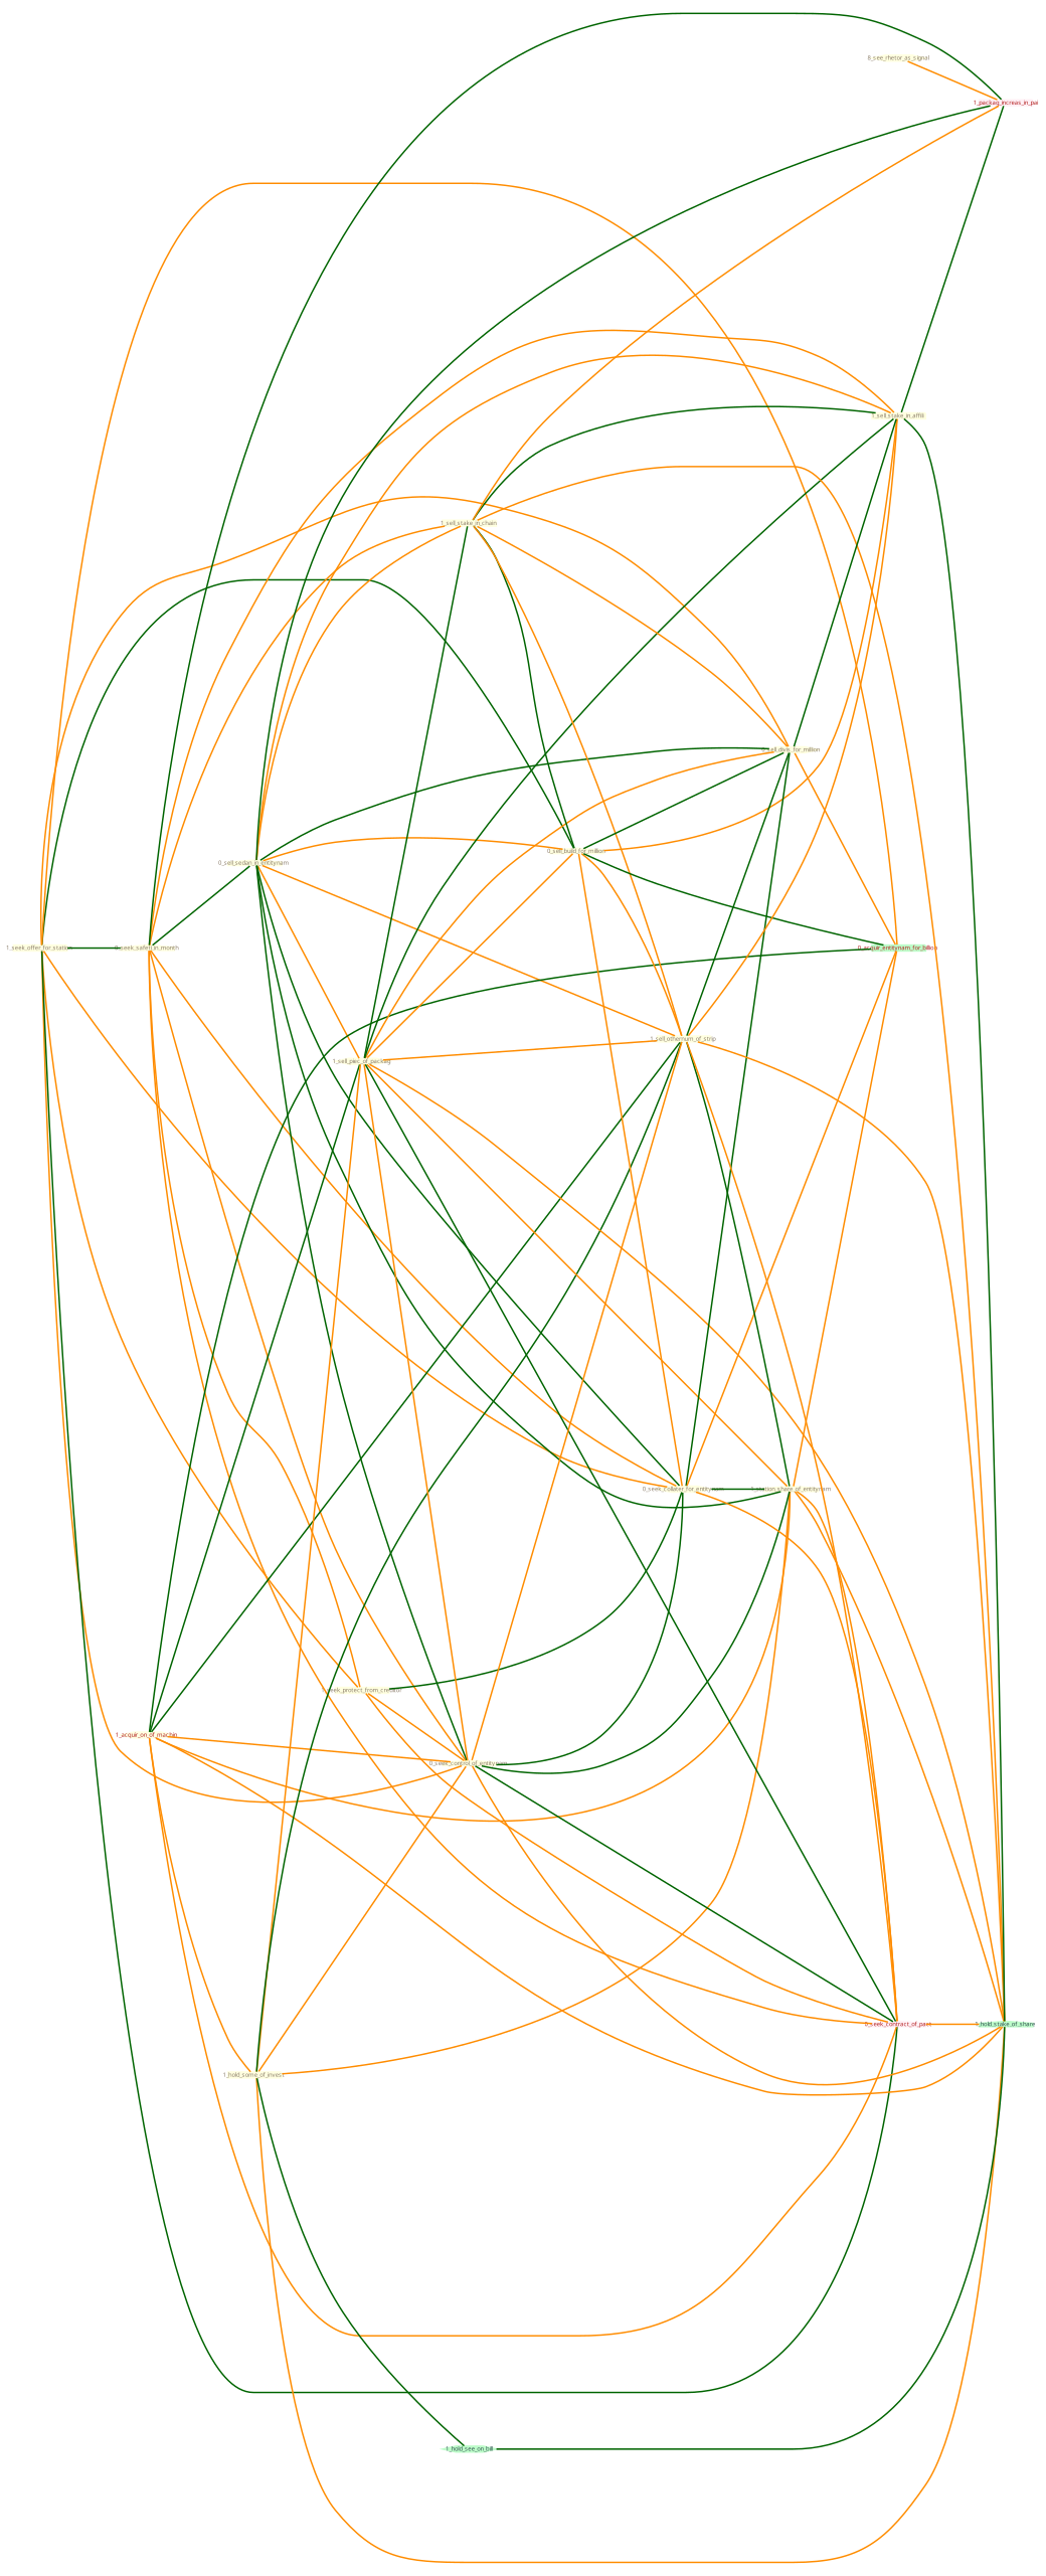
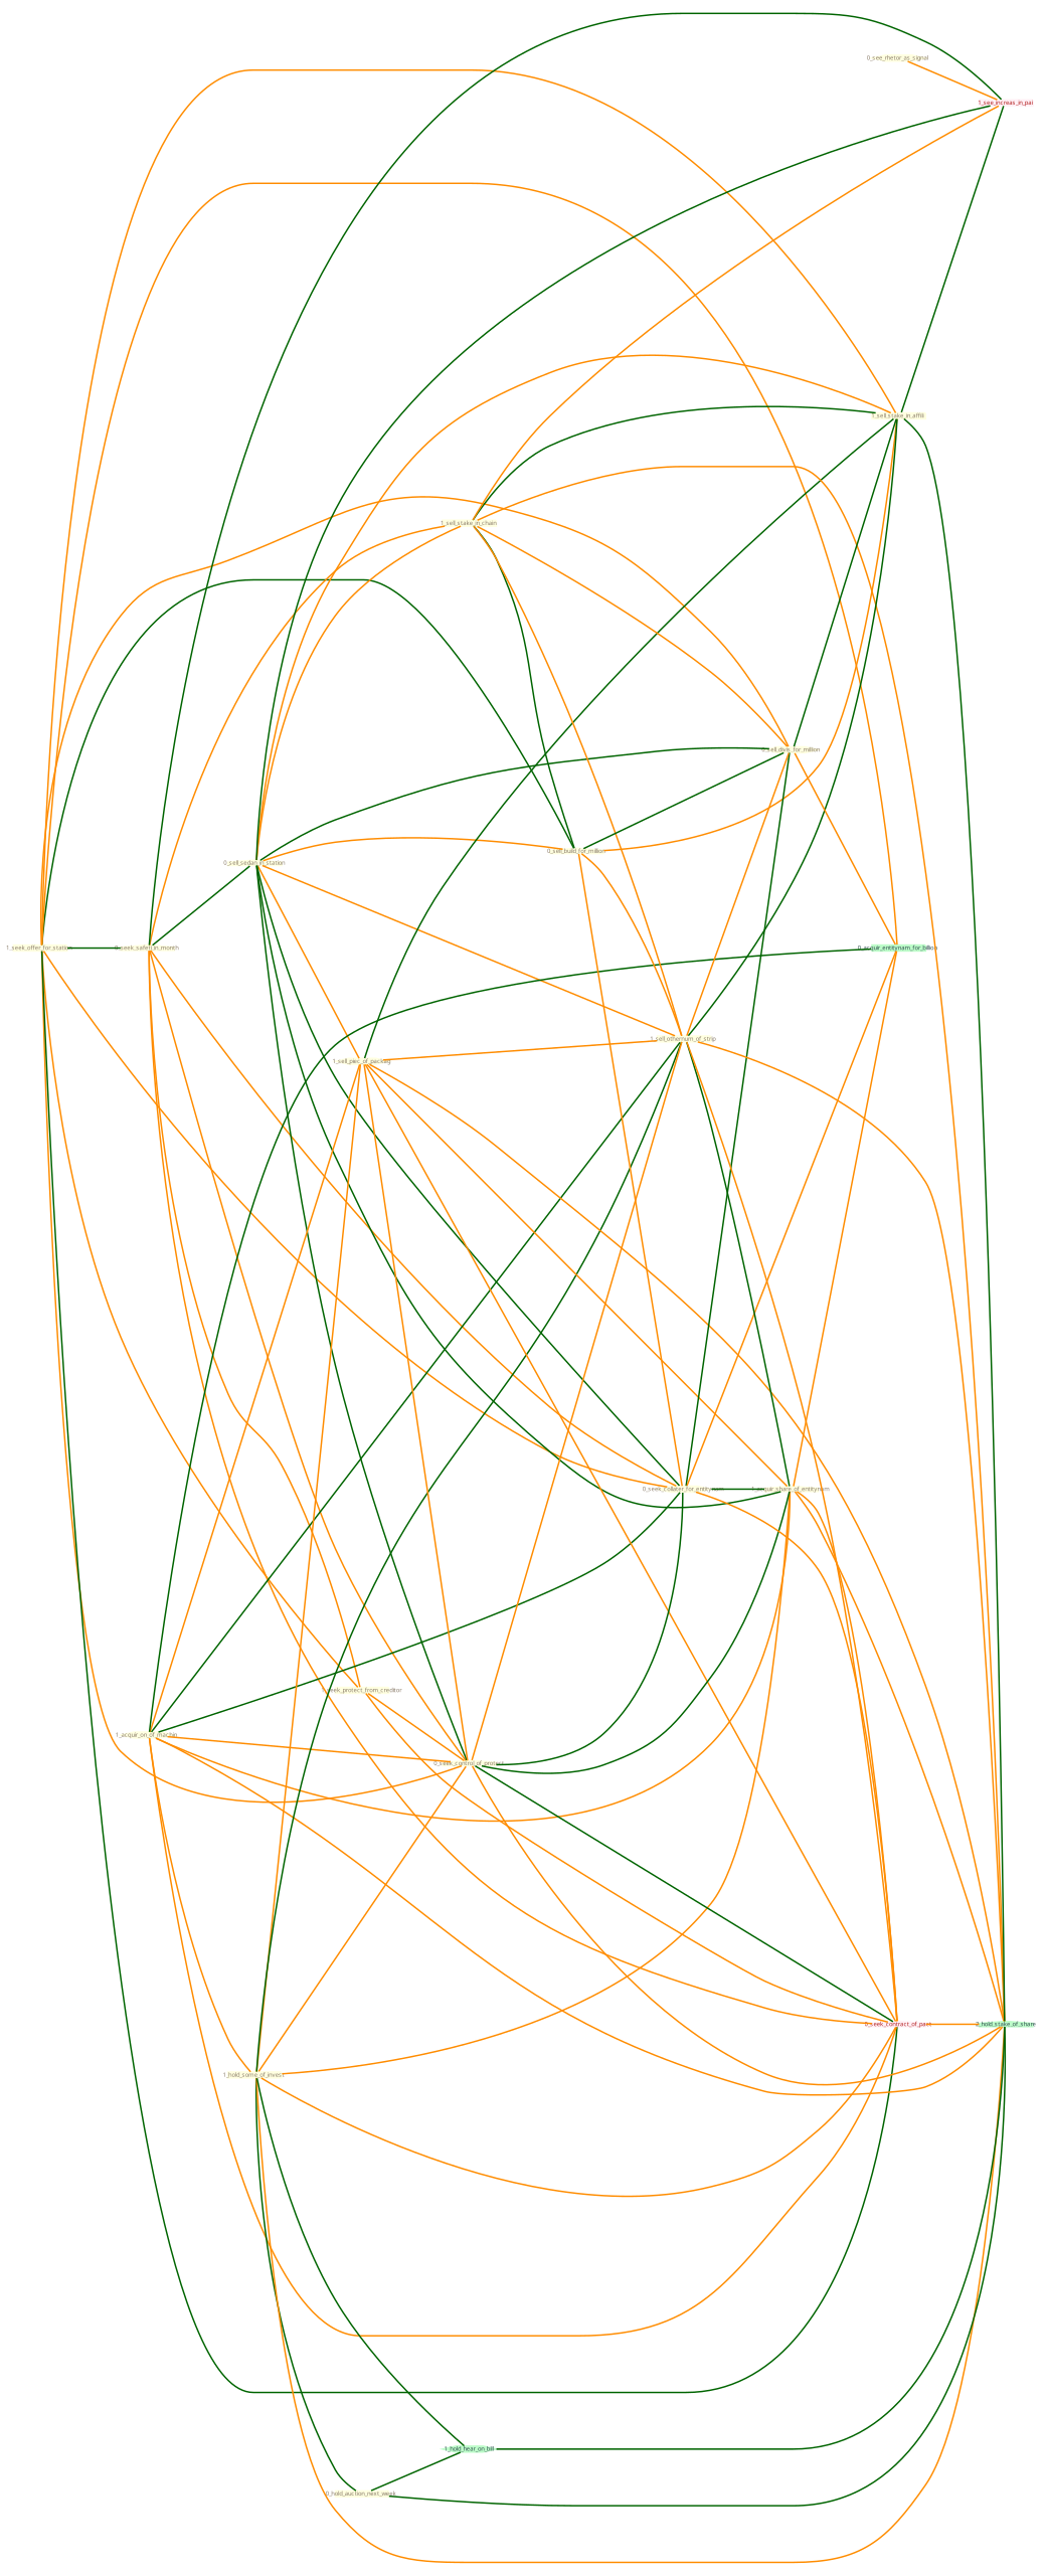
  graph {
    fontname="Noto Sans"
    rankdir=LR
    node [color="#ffffe0" fixedsize=true fontcolor="#8b7d6b" fontname="Noto Sans" fontsize=4 shape=note style=filled]
    edge [color=darkorange fontname="Noto Sans" w=1]
    "1_seek_offer_for_station " [height=.06 width=.5]
    "0_seek_safeti_in_month " [height=.06 shape=house width=.5]
-   "0_sell_sedan_in_entitynam " [height=.06 shape=house width=.5]
-   "1_acquir_on_of_machin " [fontcolor="#b22222" height=.06 shape=hexagon width=.5]
+   "0_sell_sedan_in_entitynam " [height=.06 shape=house width=.5 label="0_sell_sedan_in_station"]
+   "1_acquir_on_of_machin " [height=.06 shape=hexagon width=.5]
    "1_seek_protect_from_creditor " [height=.06 width=.5]
    "1_hold_some_of_invest " [height=.06 width=.5]
    "1_sell_piec_of_packag " [height=.06 shape=hexagon width=.5]
-   "0_seek_control_of_entitynam " [height=.06 shape=house width=.5]
+   "0_seek_control_of_entitynam " [height=.06 shape=house width=.5 label="0_seek_control_of_protect"]
    "1_sell_stake_in_chain " [height=.06 width=.5]
    "0_sell_build_for_million " [height=.06 shape=house width=.5]
-   "0_see_rhetor_as_signal " [height=.06 shape=hexagon width=.5 label="8_see_rhetor_as_signal"]
+   "0_see_rhetor_as_signal " [height=.06 shape=hexagon width=.5]
    "0_seek_collater_for_entitynam " [height=.06 shape=hexagon width=.5]
    "1_sell_othernum_of_strip " [height=.06 width=.5]
-   "1_acquir_share_of_entitynam " [height=.06 shape=house width=.5 label="1_station_share_of_entitynam"]
+   "1_acquir_share_of_entitynam " [height=.06 shape=house width=.5]
+   "0_hold_auction_next_week " [height=.06 width=.5]
    "0_sell_divis_for_million " [height=.06 shape=hexagon width=.5]
    "1_sell_stake_in_affili " [height=.06 width=.5]
    "0_seek_contract_of_pact " [color="#fff0f5" fontcolor="#b22222" height=.06 shape=house width=.5]
-   "1_see_increas_in_pai " [color="#fff0f5" fontcolor="#b22222" height=.06 width=.5 label="1_packag_increas_in_pai"]
-   "0_acquir_entitynam_for_billion " [color="#BDFCC9" fontcolor="#b22222" height=.06 width=.5]
-   "1_hold_stake_of_share " [color="#BDFCC9" fontcolor="#2f4f4f" height=.06 shape=house width=.5]
-   "1_hold_hear_on_bill " [color="#BDFCC9" fontcolor="#2f4f4f" height=.06 shape=hexagon width=.5 label="1_hold_see_on_bill"]
+   "1_see_increas_in_pai " [color="#fff0f5" fontcolor="#b22222" height=.06 width=.5]
+   "0_acquir_entitynam_for_billion " [color="#BDFCC9" fontcolor="#2f4f4f" height=.06 width=.5]
+   "1_hold_stake_of_share " [color="#BDFCC9" fontcolor="#2f4f4f" height=.06 shape=house width=.5 label="2_hold_stake_of_share"]
+   "1_hold_hear_on_bill " [color="#BDFCC9" fontcolor="#2f4f4f" height=.06 shape=hexagon width=.5]
    subgraph sub_1 {
      "1_seek_offer_for_station "
      "0_seek_safeti_in_month "
      "0_sell_sedan_in_entitynam "
      "1_acquir_on_of_machin "
      "1_seek_protect_from_creditor "
      "1_hold_some_of_invest "
      "1_sell_piec_of_packag "
      "0_seek_control_of_entitynam "
      "1_sell_stake_in_chain "
      "0_sell_build_for_million "
      "0_see_rhetor_as_signal "
      "0_seek_collater_for_entitynam "
      "1_sell_othernum_of_strip "
      "1_acquir_share_of_entitynam "
+     "0_hold_auction_next_week "
      "0_sell_divis_for_million "
      "1_sell_stake_in_affili "
    }
    subgraph sub_2 {
      "0_seek_contract_of_pact "
      "1_see_increas_in_pai "
    }
    "1_seek_offer_for_station " -- "0_seek_safeti_in_month " [color=darkgreen]
    "1_seek_offer_for_station " -- "1_seek_protect_from_creditor "
    "1_seek_offer_for_station " -- "0_seek_control_of_entitynam "
    "1_seek_offer_for_station " -- "0_sell_build_for_million " [color=darkgreen]
    "1_seek_offer_for_station " -- "0_seek_collater_for_entitynam " [w=2]
    "1_seek_offer_for_station " -- "0_sell_divis_for_million "
    "1_seek_offer_for_station " -- "0_seek_contract_of_pact " [color=darkgreen]
    "1_seek_offer_for_station " -- "0_acquir_entitynam_for_billion "
    "0_seek_safeti_in_month " -- "0_sell_sedan_in_entitynam " [color=darkgreen]
    "0_seek_safeti_in_month " -- "1_seek_protect_from_creditor "
    "0_seek_safeti_in_month " -- "0_seek_control_of_entitynam "
    "0_seek_safeti_in_month " -- "1_sell_stake_in_chain "
    "0_seek_safeti_in_month " -- "0_seek_collater_for_entitynam "
-   "0_seek_safeti_in_month " -- "1_sell_stake_in_affili "
+   "1_seek_offer_for_station " -- "1_sell_stake_in_affili "
    "0_seek_safeti_in_month " -- "0_seek_contract_of_pact "
    "0_seek_safeti_in_month " -- "1_see_increas_in_pai " [color=darkgreen]
    "0_sell_sedan_in_entitynam " -- "1_sell_piec_of_packag "
    "0_sell_sedan_in_entitynam " -- "0_seek_control_of_entitynam " [color=darkgreen]
    "0_sell_sedan_in_entitynam " -- "1_sell_stake_in_chain " [w=2]
    "0_sell_sedan_in_entitynam " -- "0_sell_build_for_million "
    "0_sell_sedan_in_entitynam " -- "0_seek_collater_for_entitynam " [color=darkgreen]
    "0_sell_sedan_in_entitynam " -- "1_sell_othernum_of_strip "
    "0_sell_sedan_in_entitynam " -- "1_acquir_share_of_entitynam " [color=darkgreen]
    "0_sell_sedan_in_entitynam " -- "0_sell_divis_for_million " [color=darkgreen]
    "0_sell_sedan_in_entitynam " -- "1_sell_stake_in_affili " [w=2]
    "0_sell_sedan_in_entitynam " -- "1_see_increas_in_pai " [color=darkgreen]
    "1_acquir_on_of_machin " -- "1_hold_some_of_invest "
-   "1_acquir_on_of_machin " -- "1_sell_piec_of_packag " [color=darkgreen]
+   "1_acquir_on_of_machin " -- "1_sell_piec_of_packag "
    "1_acquir_on_of_machin " -- "0_seek_control_of_entitynam "
    "1_acquir_on_of_machin " -- "1_sell_othernum_of_strip " [color=darkgreen]
    "1_acquir_on_of_machin " -- "1_acquir_share_of_entitynam " [w=2]
    "1_acquir_on_of_machin " -- "0_seek_contract_of_pact "
    "1_acquir_on_of_machin " -- "0_acquir_entitynam_for_billion " [color=darkgreen]
    "1_acquir_on_of_machin " -- "1_hold_stake_of_share "
    "1_seek_protect_from_creditor " -- "0_seek_control_of_entitynam "
-   "1_seek_protect_from_creditor " -- "0_seek_collater_for_entitynam " [color=darkgreen]
+   "1_acquir_on_of_machin " -- "0_seek_collater_for_entitynam " [color=darkgreen]
    "1_seek_protect_from_creditor " -- "0_seek_contract_of_pact "
    "1_hold_some_of_invest " -- "1_sell_piec_of_packag "
    "1_hold_some_of_invest " -- "0_seek_control_of_entitynam "
    "1_hold_some_of_invest " -- "1_sell_othernum_of_strip " [color=darkgreen]
    "1_hold_some_of_invest " -- "1_acquir_share_of_entitynam "
+   "1_hold_some_of_invest " -- "0_hold_auction_next_week " [color=darkgreen]
+   "1_hold_some_of_invest " -- "0_seek_contract_of_pact "
    "1_hold_some_of_invest " -- "1_hold_stake_of_share " [w=2]
    "1_hold_some_of_invest " -- "1_hold_hear_on_bill " [color=darkgreen]
    "1_sell_piec_of_packag " -- "0_seek_control_of_entitynam "
-   "1_sell_piec_of_packag " -- "1_sell_stake_in_chain " [color=darkgreen]
-   "1_sell_piec_of_packag " -- "0_sell_build_for_million "
    "1_sell_piec_of_packag " -- "1_sell_othernum_of_strip " [w=2]
    "1_sell_piec_of_packag " -- "1_acquir_share_of_entitynam "
-   "1_sell_piec_of_packag " -- "0_sell_divis_for_million "
    "1_sell_piec_of_packag " -- "1_sell_stake_in_affili " [color=darkgreen]
-   "1_sell_piec_of_packag " -- "0_seek_contract_of_pact " [color=darkgreen]
+   "1_sell_piec_of_packag " -- "0_seek_contract_of_pact "
    "1_sell_piec_of_packag " -- "1_hold_stake_of_share "
    "0_seek_control_of_entitynam " -- "0_seek_collater_for_entitynam " [color=darkgreen w=2]
    "0_seek_control_of_entitynam " -- "1_sell_othernum_of_strip "
    "0_seek_control_of_entitynam " -- "1_acquir_share_of_entitynam " [color=darkgreen w=2]
    "0_seek_control_of_entitynam " -- "0_seek_contract_of_pact " [color=darkgreen w=2]
    "0_seek_control_of_entitynam " -- "1_hold_stake_of_share "
    "1_sell_stake_in_chain " -- "0_sell_build_for_million " [color=darkgreen]
    "1_sell_stake_in_chain " -- "1_sell_othernum_of_strip "
    "1_sell_stake_in_chain " -- "0_sell_divis_for_million "
    "1_sell_stake_in_chain " -- "1_sell_stake_in_affili " [color=darkgreen w=3]
    "1_sell_stake_in_chain " -- "1_see_increas_in_pai "
    "1_sell_stake_in_chain " -- "1_hold_stake_of_share "
    "0_sell_build_for_million " -- "0_seek_collater_for_entitynam "
    "0_sell_build_for_million " -- "1_sell_othernum_of_strip "
    "0_sell_build_for_million " -- "0_sell_divis_for_million " [color=darkgreen w=3]
    "0_sell_build_for_million " -- "1_sell_stake_in_affili "
-   "0_sell_build_for_million " -- "0_acquir_entitynam_for_billion " [color=darkgreen]
    "0_see_rhetor_as_signal " -- "1_see_increas_in_pai "
    "0_seek_collater_for_entitynam " -- "1_acquir_share_of_entitynam " [color=darkgreen]
    "0_seek_collater_for_entitynam " -- "0_sell_divis_for_million " [color=darkgreen]
    "0_seek_collater_for_entitynam " -- "0_seek_contract_of_pact "
    "0_seek_collater_for_entitynam " -- "0_acquir_entitynam_for_billion "
    "1_sell_othernum_of_strip " -- "1_acquir_share_of_entitynam " [color=darkgreen]
-   "1_sell_othernum_of_strip " -- "0_sell_divis_for_million " [color=darkgreen]
-   "1_sell_othernum_of_strip " -- "1_sell_stake_in_affili "
+   "1_sell_othernum_of_strip " -- "0_sell_divis_for_million "
+   "1_sell_othernum_of_strip " -- "1_sell_stake_in_affili " [color=darkgreen]
    "1_sell_othernum_of_strip " -- "0_seek_contract_of_pact "
    "1_sell_othernum_of_strip " -- "1_hold_stake_of_share "
    "1_acquir_share_of_entitynam " -- "0_seek_contract_of_pact "
    "1_acquir_share_of_entitynam " -- "0_acquir_entitynam_for_billion "
    "1_acquir_share_of_entitynam " -- "1_hold_stake_of_share "
+   "0_hold_auction_next_week " -- "1_hold_stake_of_share " [color=darkgreen]
+   "0_hold_auction_next_week " -- "1_hold_hear_on_bill " [color=darkgreen]
    "0_sell_divis_for_million " -- "1_sell_stake_in_affili " [color=darkgreen]
    "0_sell_divis_for_million " -- "0_acquir_entitynam_for_billion "
    "1_sell_stake_in_affili " -- "1_see_increas_in_pai " [color=darkgreen]
    "1_sell_stake_in_affili " -- "1_hold_stake_of_share " [color=darkgreen]
    "0_seek_contract_of_pact " -- "1_hold_stake_of_share "
    "1_hold_hear_on_bill " -- "1_hold_stake_of_share " [color=darkgreen]
  }
